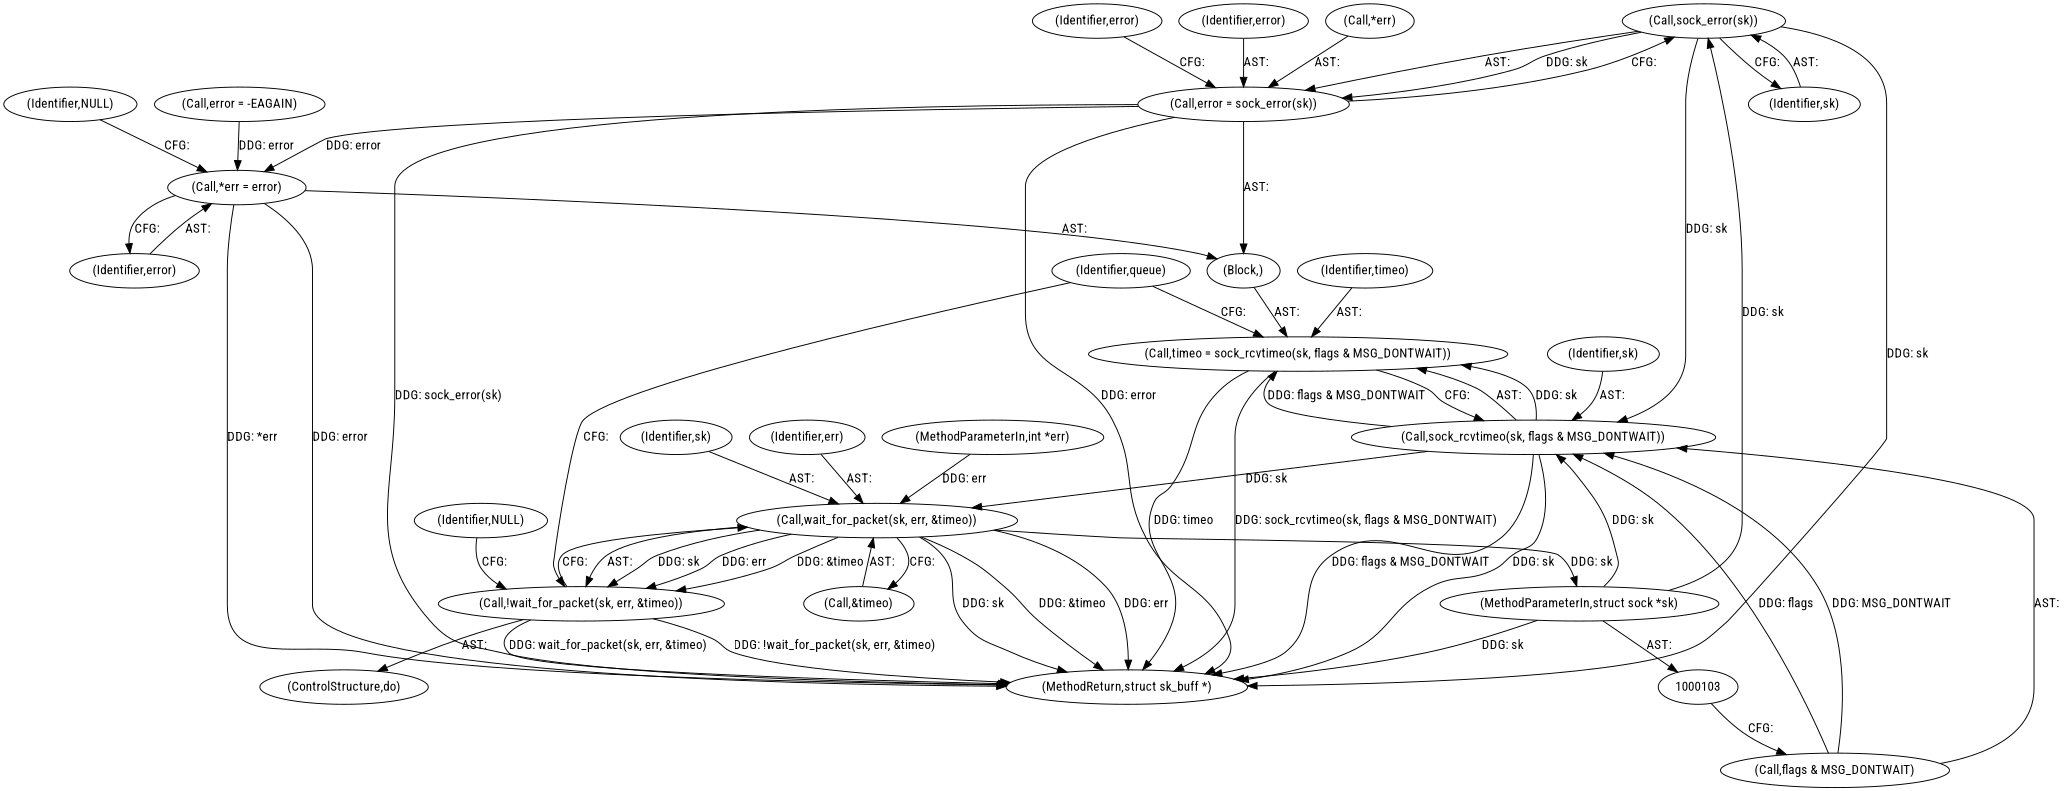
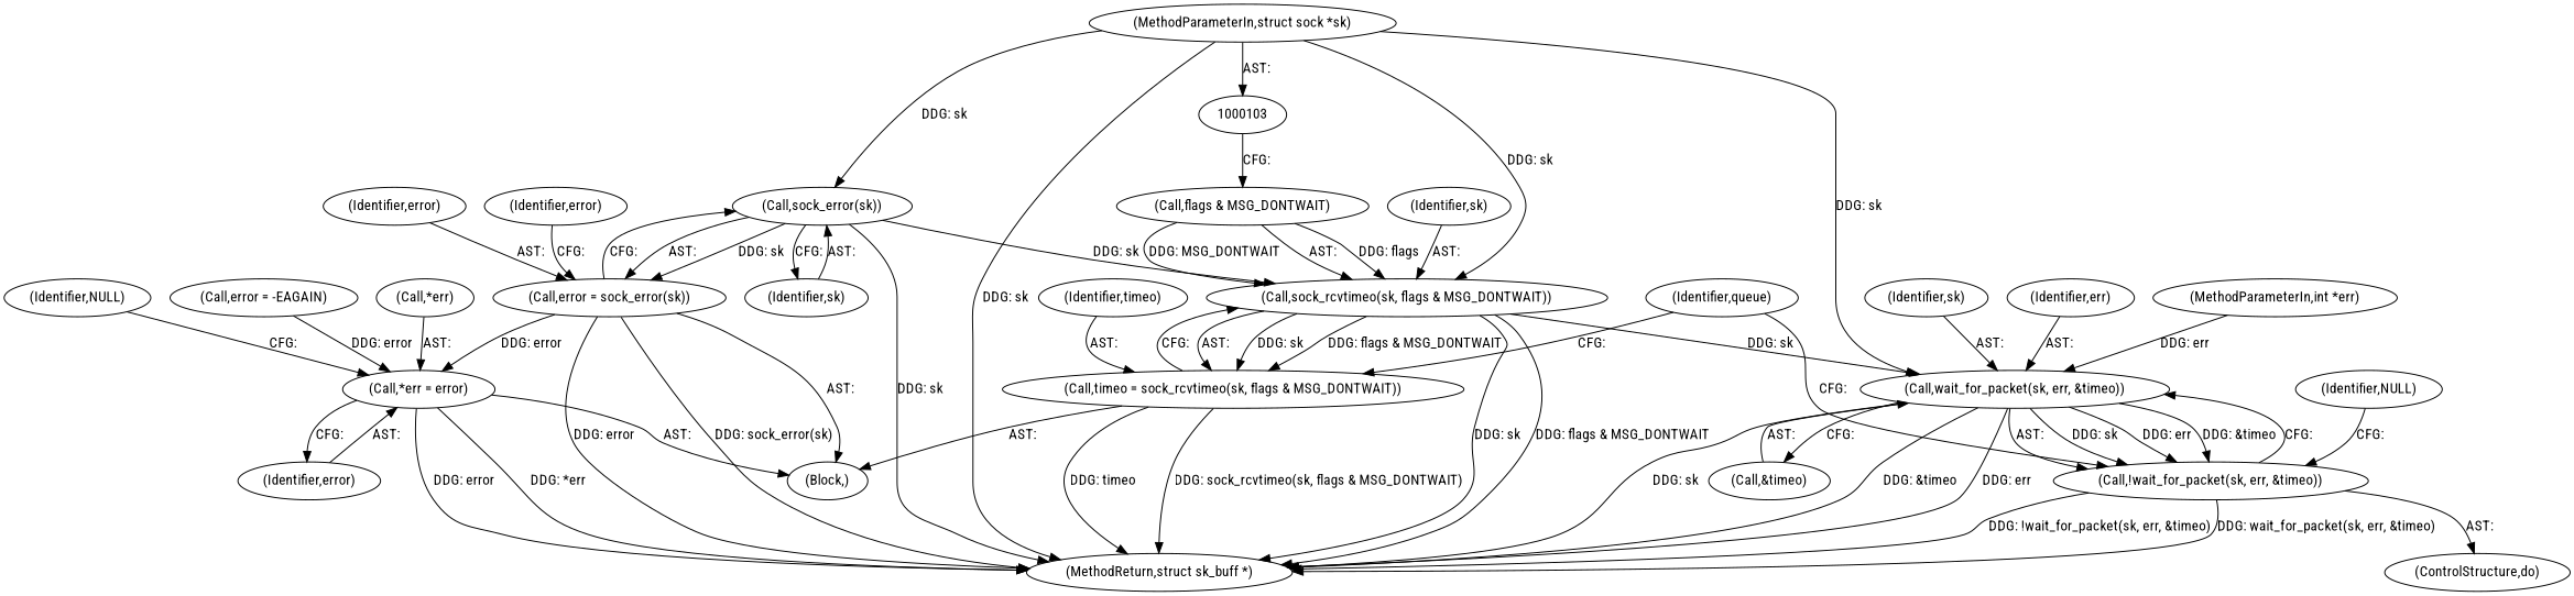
  digraph {
    fontname="Roboto Condensed"
    node [fontname="Roboto Condensed"]
    edge [fontname="Roboto Condensed"]
    n1 [label="(Call,sock_error(sk))"]
    n2 [label="(Call,error = sock_error(sk))"]
    n3 [label="(Call,sock_rcvtimeo(sk, flags & MSG_DONTWAIT))"]
    n4 [label="(MethodReturn,struct sk_buff *)"]
    n5 [label="(Identifier,sk)"]
    n6 [label="(Call,*err = error)"]
    n7 [label="(Block,)"]
    n8 [label="(Call,wait_for_packet(sk, err, &timeo))"]
    n9 [label="(Call,timeo = sock_rcvtimeo(sk, flags & MSG_DONTWAIT))"]
    n10 [label="(MethodParameterIn,struct sock *sk)"]
    1000103
    n12 [label="(Call,!wait_for_packet(sk, err, &timeo))"]
    n13 [label="(Call,&timeo)"]
    n14 [label="(Call,flags & MSG_DONTWAIT)"]
    n15 [label="(Identifier,error)"]
    n16 [label="(ControlStructure,do)"]
    n17 [label="(Identifier,timeo)"]
    n18 [label="(Identifier,error)"]
    n19 [label="(Identifier,queue)"]
    n20 [label="(Call,error = -EAGAIN)"]
    n21 [label="(Call,*err)"]
    n22 [label="(Identifier,error)"]
    n23 [label="(Identifier,sk)"]
    n24 [label="(Identifier,err)"]
    n25 [label="(Identifier,NULL)"]
    n26 [label="(Identifier,NULL)"]
    n27 [label="(MethodParameterIn,int *err)"]
    n28 [label="(Identifier,sk)"]
    n1 -> n2 [label="AST: "]
    n1 -> n2 [label="DDG: sk"]
    n1 -> n3 [label="DDG: sk"]
    n1 -> n4 [label="DDG: sk"]
    n1 -> n5 [label="CFG: "]
    n2 -> n1 [label="CFG: "]
    n2 -> n4 [label="DDG: error"]
    n2 -> n4 [label="DDG: sock_error(sk)"]
    n2 -> n6 [label="DDG: error"]
    n2 -> n7 [label="AST: "]
    n3 -> n4 [label="DDG: sk"]
    n3 -> n4 [label="DDG: flags & MSG_DONTWAIT"]
    n3 -> n8 [label="DDG: sk"]
    n3 -> n9 [label="AST: "]
    n3 -> n9 [label="DDG: sk"]
    n3 -> n9 [label="DDG: flags & MSG_DONTWAIT"]
    n5 -> n1 [label="AST: "]
    n6 -> n4 [label="DDG: error"]
    n6 -> n4 [label="DDG: *err"]
    n6 -> n7 [label="AST: "]
    n6 -> n15 [label="CFG: "]
    n8 -> n4 [label="DDG: sk"]
    n8 -> n4 [label="DDG: &timeo"]
    n8 -> n4 [label="DDG: err"]
    n8 -> n12 [label="AST: "]
    n8 -> n12 [label="DDG: sk"]
    n8 -> n12 [label="DDG: err"]
    n8 -> n12 [label="DDG: &timeo"]
    n8 -> n13 [label="CFG: "]
    n9 -> n3 [label="CFG: "]
    n9 -> n4 [label="DDG: timeo"]
    n9 -> n4 [label="DDG: sock_rcvtimeo(sk, flags & MSG_DONTWAIT)"]
-   n7 -> n9 [label="AST: "]
+   n9 -> n7 [label="AST: "]
    n10 -> n1 [label="DDG: sk"]
    n10 -> n3 [label="DDG: sk"]
    n10 -> n4 [label="DDG: sk"]
-   n8 -> n10 [label="DDG: sk"]
+   n10 -> n8 [label="DDG: sk"]
    n10 -> 1000103 [label="AST: "]
    1000103 -> n14 [label="CFG: "]
    n12 -> n4 [label="DDG: !wait_for_packet(sk, err, &timeo)"]
    n12 -> n4 [label="DDG: wait_for_packet(sk, err, &timeo)"]
    n12 -> n8 [label="CFG: "]
    n12 -> n16 [label="AST: "]
    n13 -> n8 [label="AST: "]
    n14 -> n3 [label="AST: "]
    n14 -> n3 [label="DDG: flags"]
    n14 -> n3 [label="DDG: MSG_DONTWAIT"]
    n15 -> n6 [label="AST: "]
    n17 -> n9 [label="AST: "]
    n18 -> n2 [label="AST: "]
    n19 -> n9 [label="CFG: "]
    n19 -> n12 [label="CFG: "]
    n20 -> n6 [label="DDG: error"]
-   n21 -> n2 [label="AST: "]
+   n21 -> n6 [label="AST: "]
    n22 -> n2 [label="CFG: "]
    n23 -> n8 [label="AST: "]
    n24 -> n8 [label="AST: "]
    n25 -> n6 [label="CFG: "]
    n26 -> n12 [label="CFG: "]
    n27 -> n8 [label="DDG: err"]
    n28 -> n3 [label="AST: "]
  }
